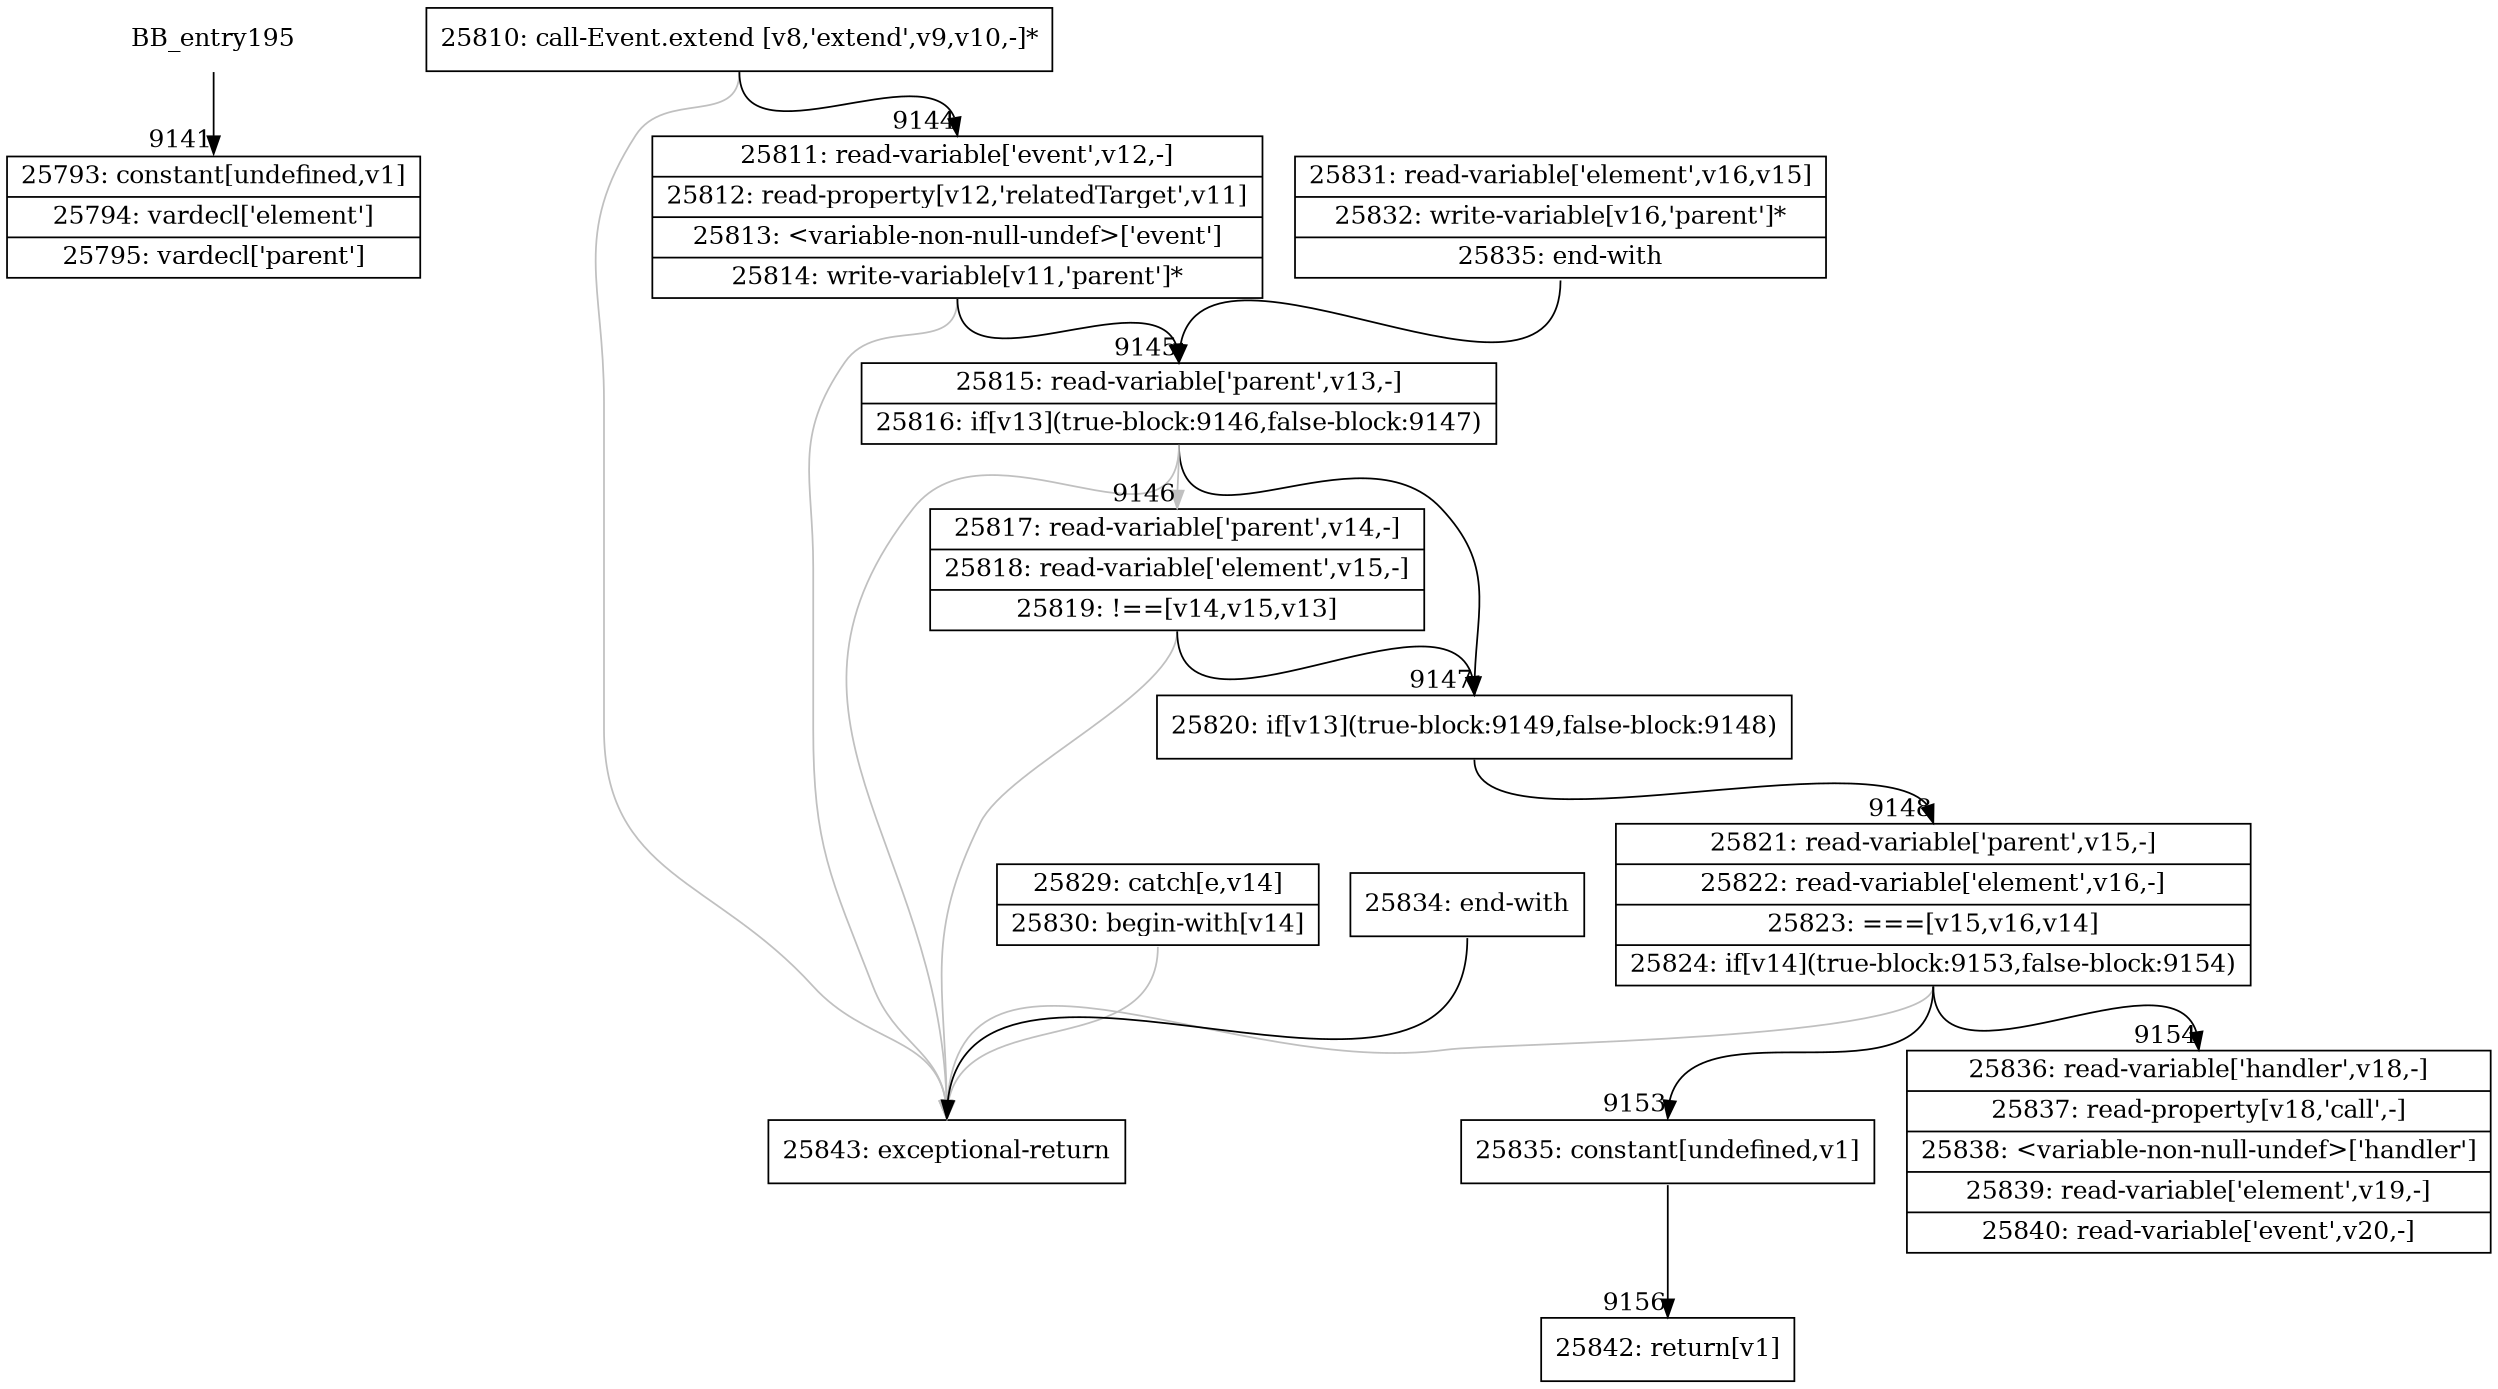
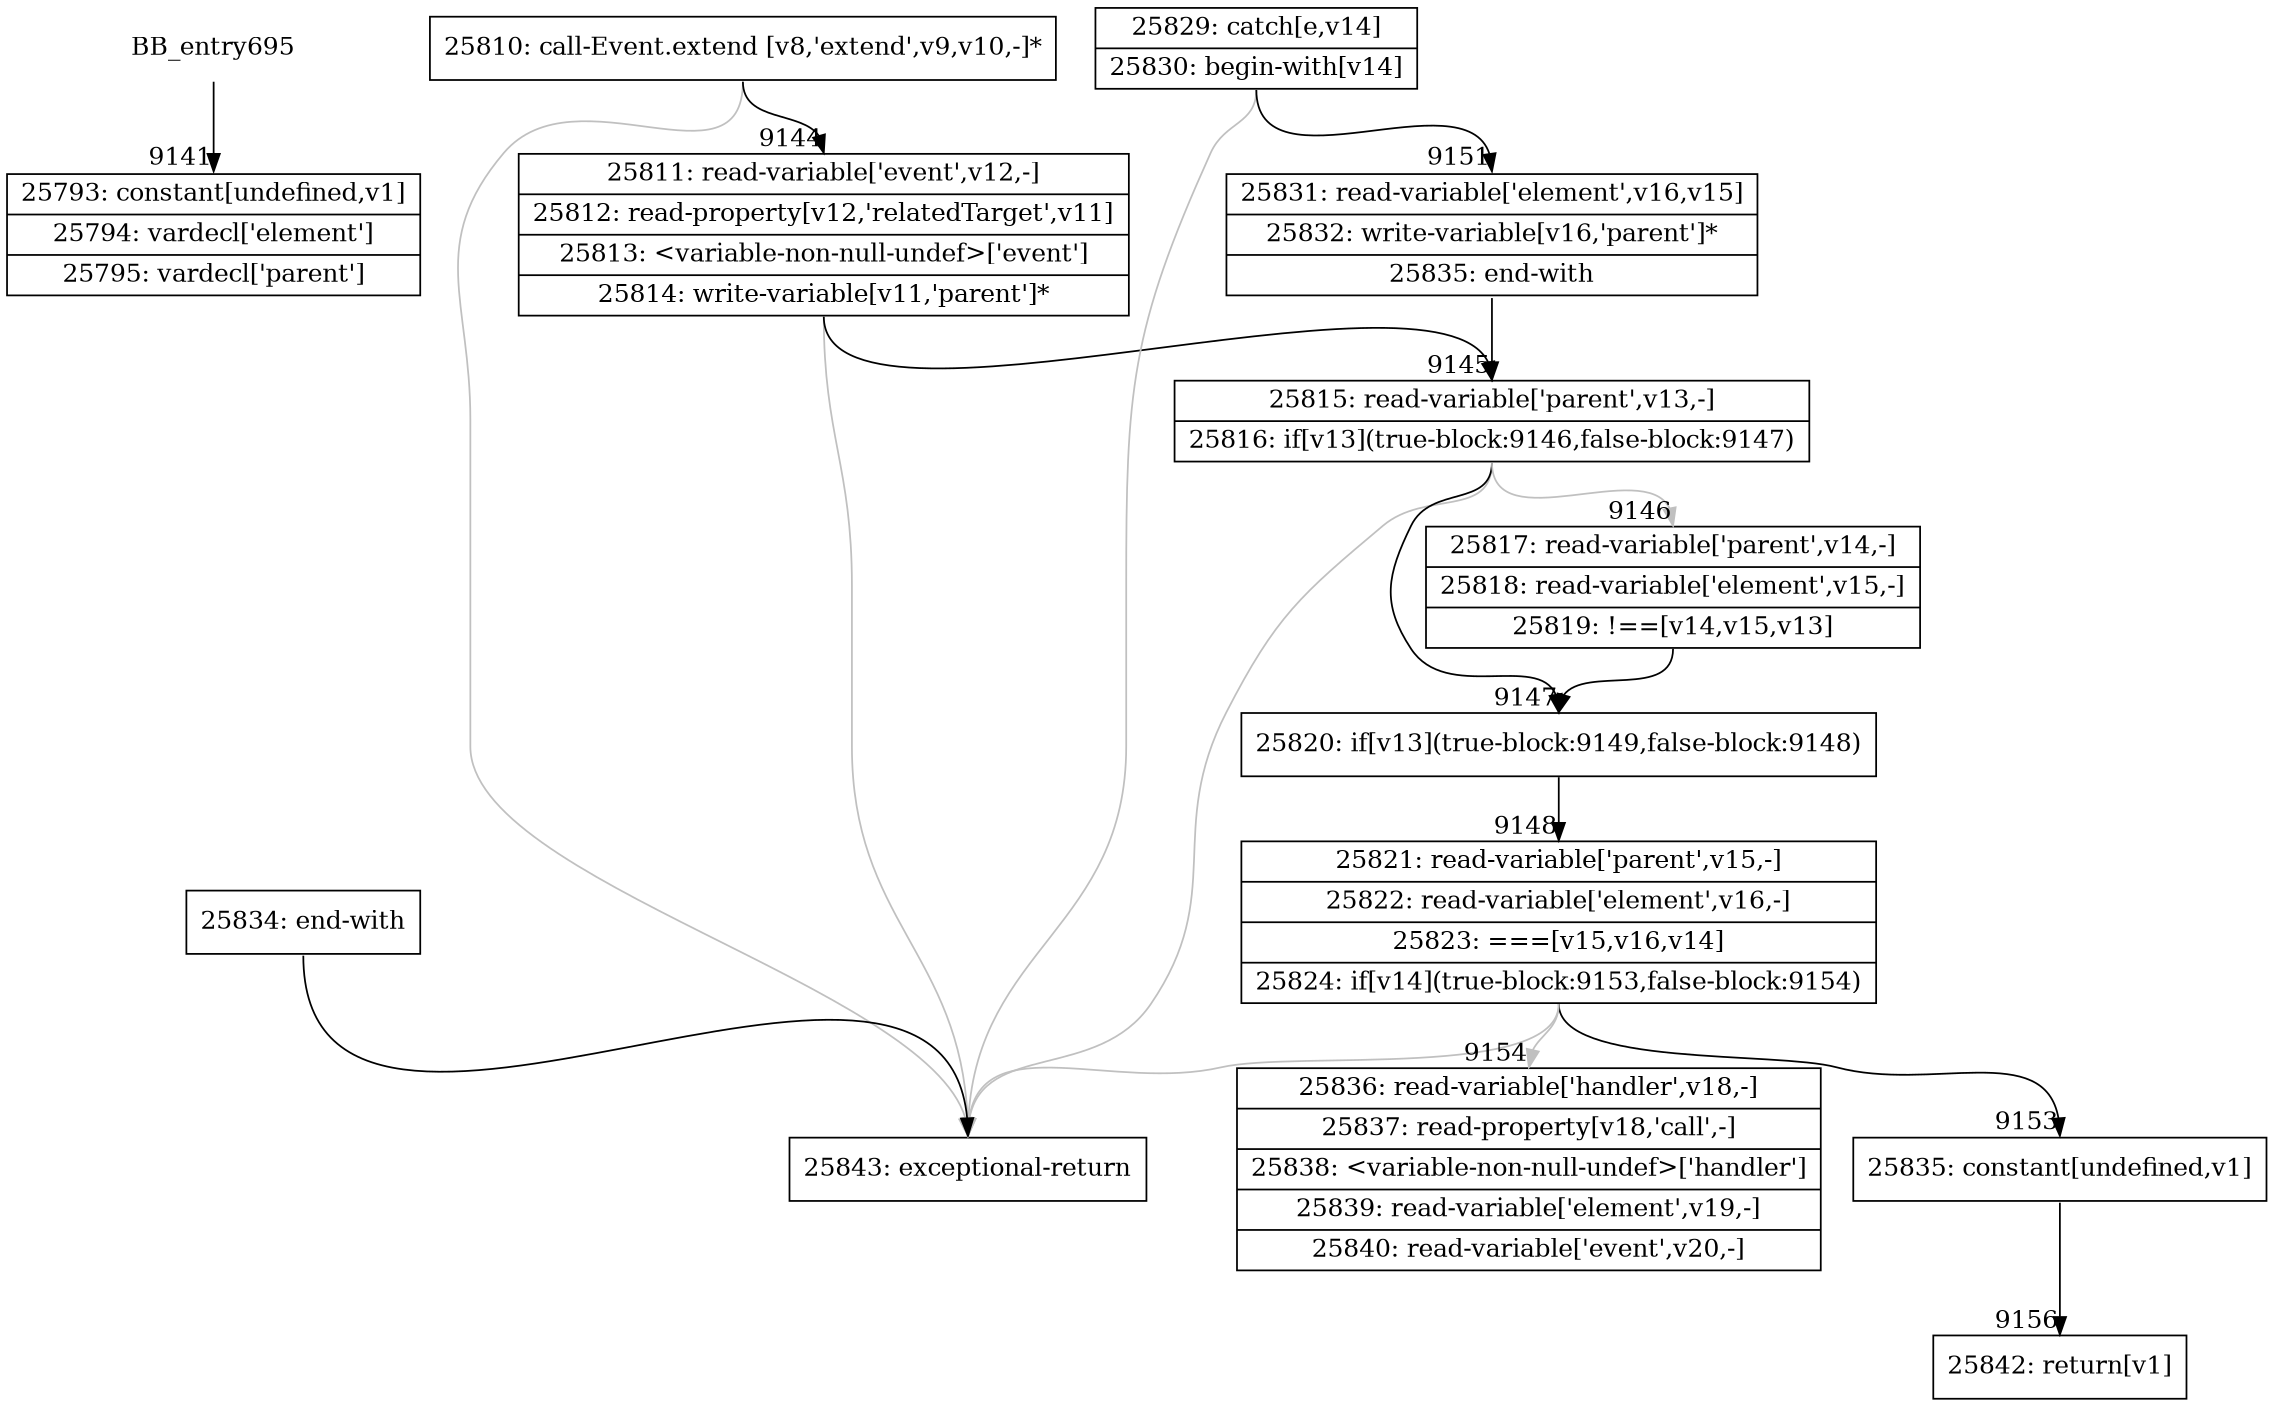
  digraph {
    rankdir=TD
    node [shape=record]
    edge [headport=n tailport=s]
-   BB_entry695 [shape=none label=BB_entry195]
+   BB_entry695 [shape=none]
    n2 [label="{25793: constant[undefined,v1]|25794: vardecl['element']|25795: vardecl['parent']}"]
    n3 [label="{25810: call-Event.extend [v8,'extend',v9,v10,-]*}"]
    n4 [label="{25843: exceptional-return}"]
    n5 [label="{25811: read-variable['event',v12,-]|25812: read-property[v12,'relatedTarget',v11]|25813: \<variable-non-null-undef\>['event']|25814: write-variable[v11,'parent']*}"]
    n6 [label="{25815: read-variable['parent',v13,-]|25816: if[v13](true-block:9146,false-block:9147)}"]
    n7 [label="{25820: if[v13](true-block:9149,false-block:9148)}"]
    n8 [label="{25817: read-variable['parent',v14,-]|25818: read-variable['element',v15,-]|25819: !==[v14,v15,v13]}"]
    n9 [label="{25821: read-variable['parent',v15,-]|25822: read-variable['element',v16,-]|25823: ===[v15,v16,v14]|25824: if[v14](true-block:9153,false-block:9154)}"]
    n10 [label="{25835: constant[undefined,v1]}"]
    n11 [label="{25836: read-variable['handler',v18,-]|25837: read-property[v18,'call',-]|25838: \<variable-non-null-undef\>['handler']|25839: read-variable['element',v19,-]|25840: read-variable['event',v20,-]}"]
    n12 [label="{25829: catch[e,v14]|25830: begin-with[v14]}"]
    n13 [label="{25831: read-variable['element',v16,v15]|25832: write-variable[v16,'parent']*|25835: end-with}"]
    n14 [label="{25842: return[v1]}"]
    n15 [label="{25834: end-with}"]
    BB_entry695 -> n2 [headlabel="    9141"]
    n3 -> n4 [color=gray]
    n3 -> n5 [headlabel="      9144"]
    n5 -> n4 [color=gray]
    n5 -> n6 [headlabel="      9145"]
    n6 -> n4 [color=gray]
    n6 -> n7 [headlabel="      9147"]
    n6 -> n8 [color=gray headlabel="      9146"]
    n7 -> n9 [headlabel="      9148"]
-   n8 -> n4 [color=gray]
    n8 -> n7
    n9 -> n4 [color=gray]
    n9 -> n10 [headlabel="      9153"]
-   n9 -> n11 [headlabel="      9154"]
+   n9 -> n11 [headlabel="      9154" color=gray]
    n10 -> n14 [headlabel="      9156"]
    n12 -> n4 [color=gray]
+   n12 -> n13 [headlabel="      9151"]
    n13 -> n6
    n15 -> n4
  }
